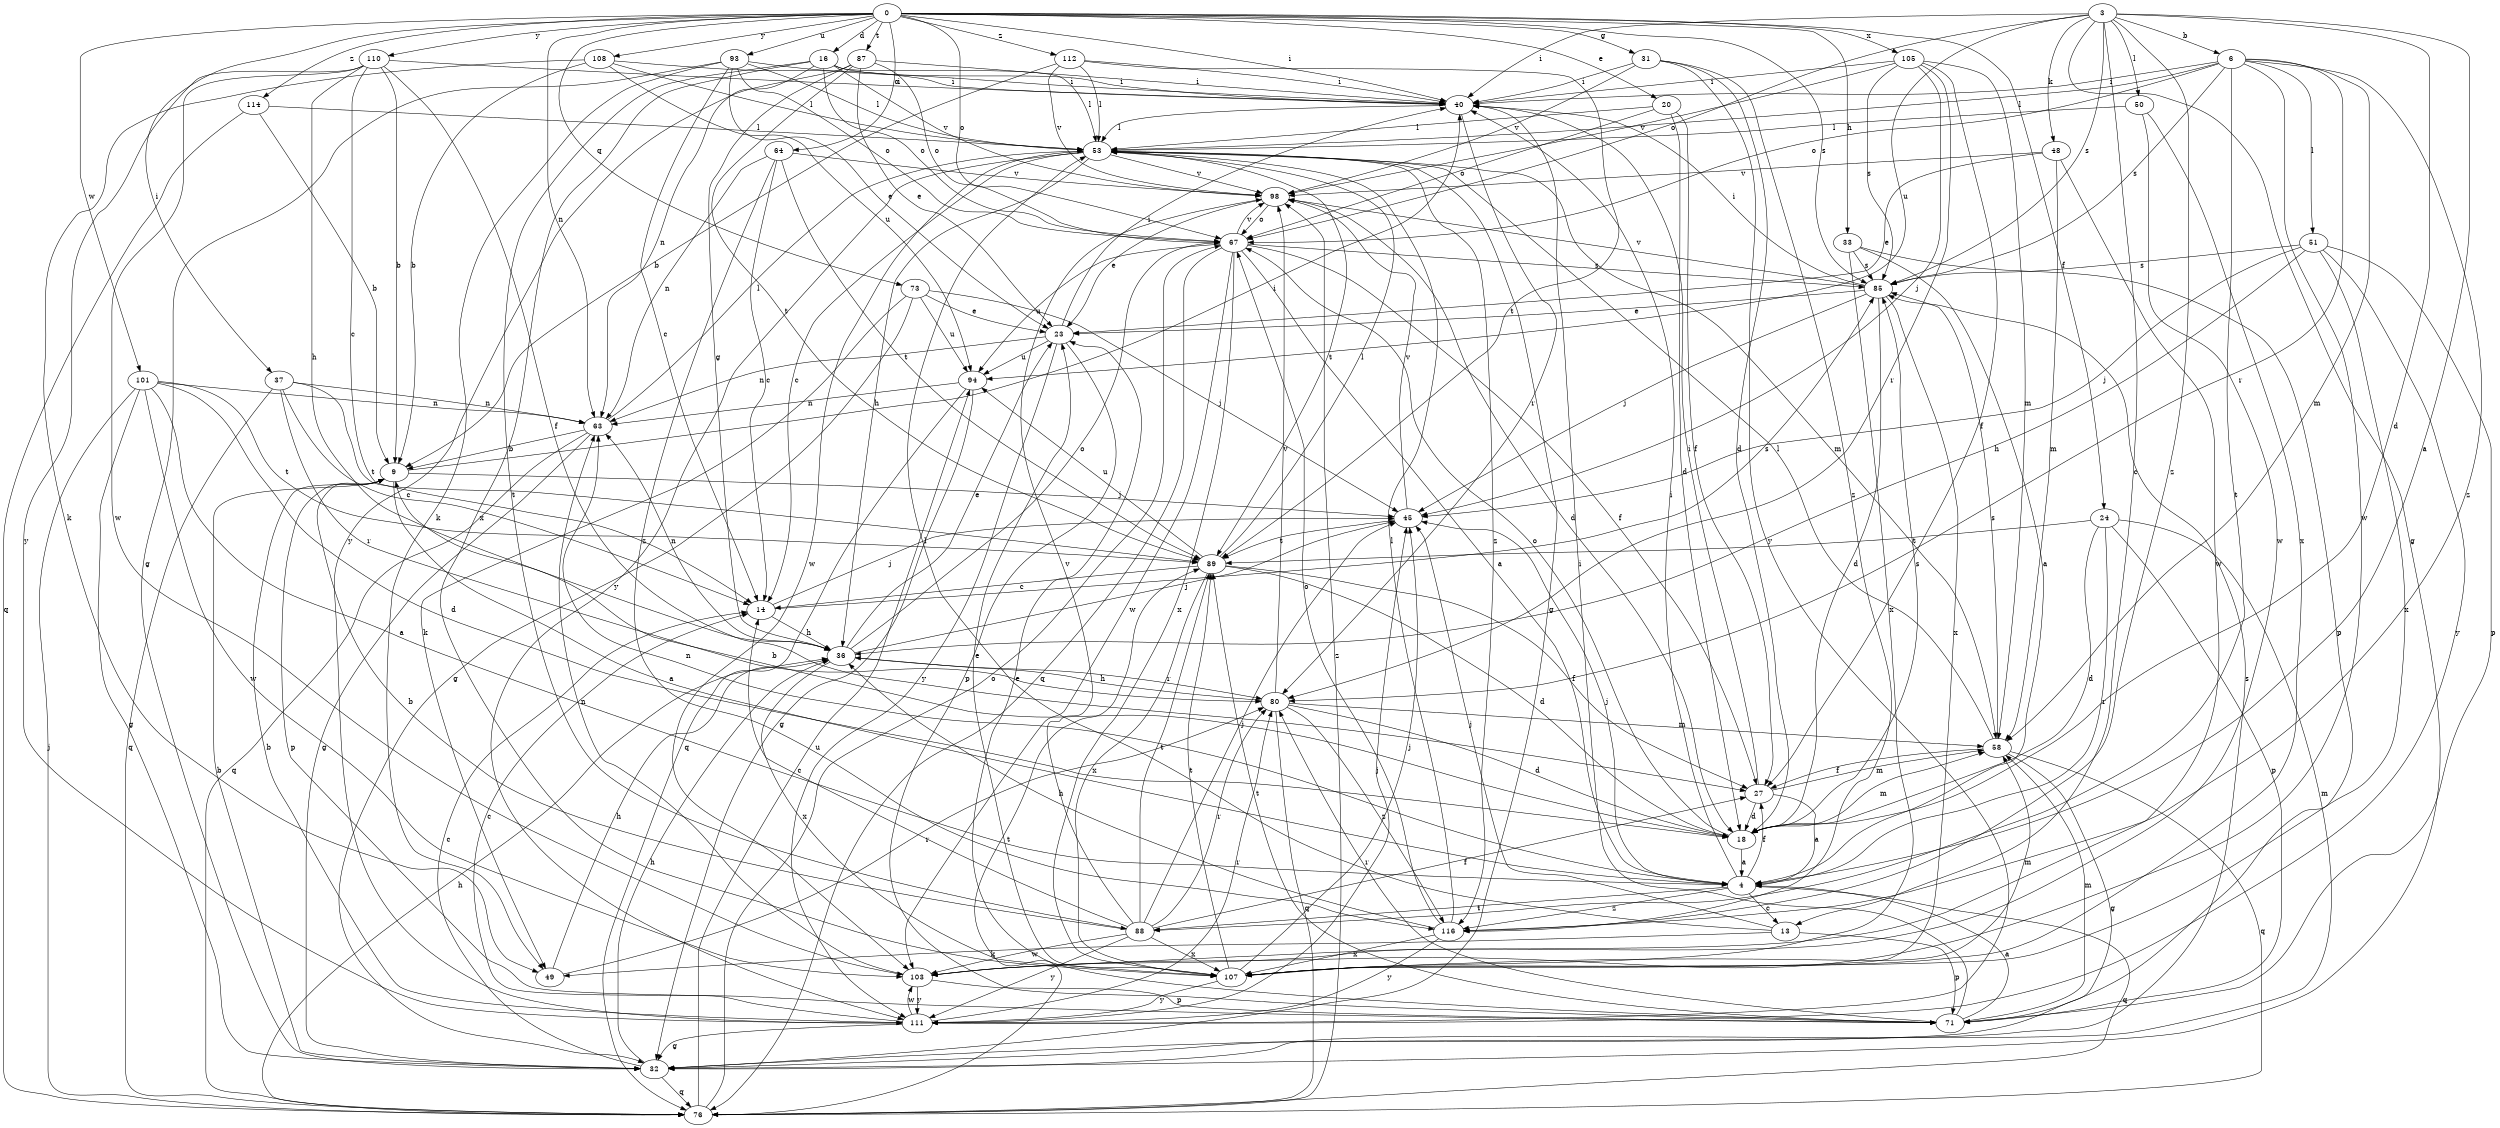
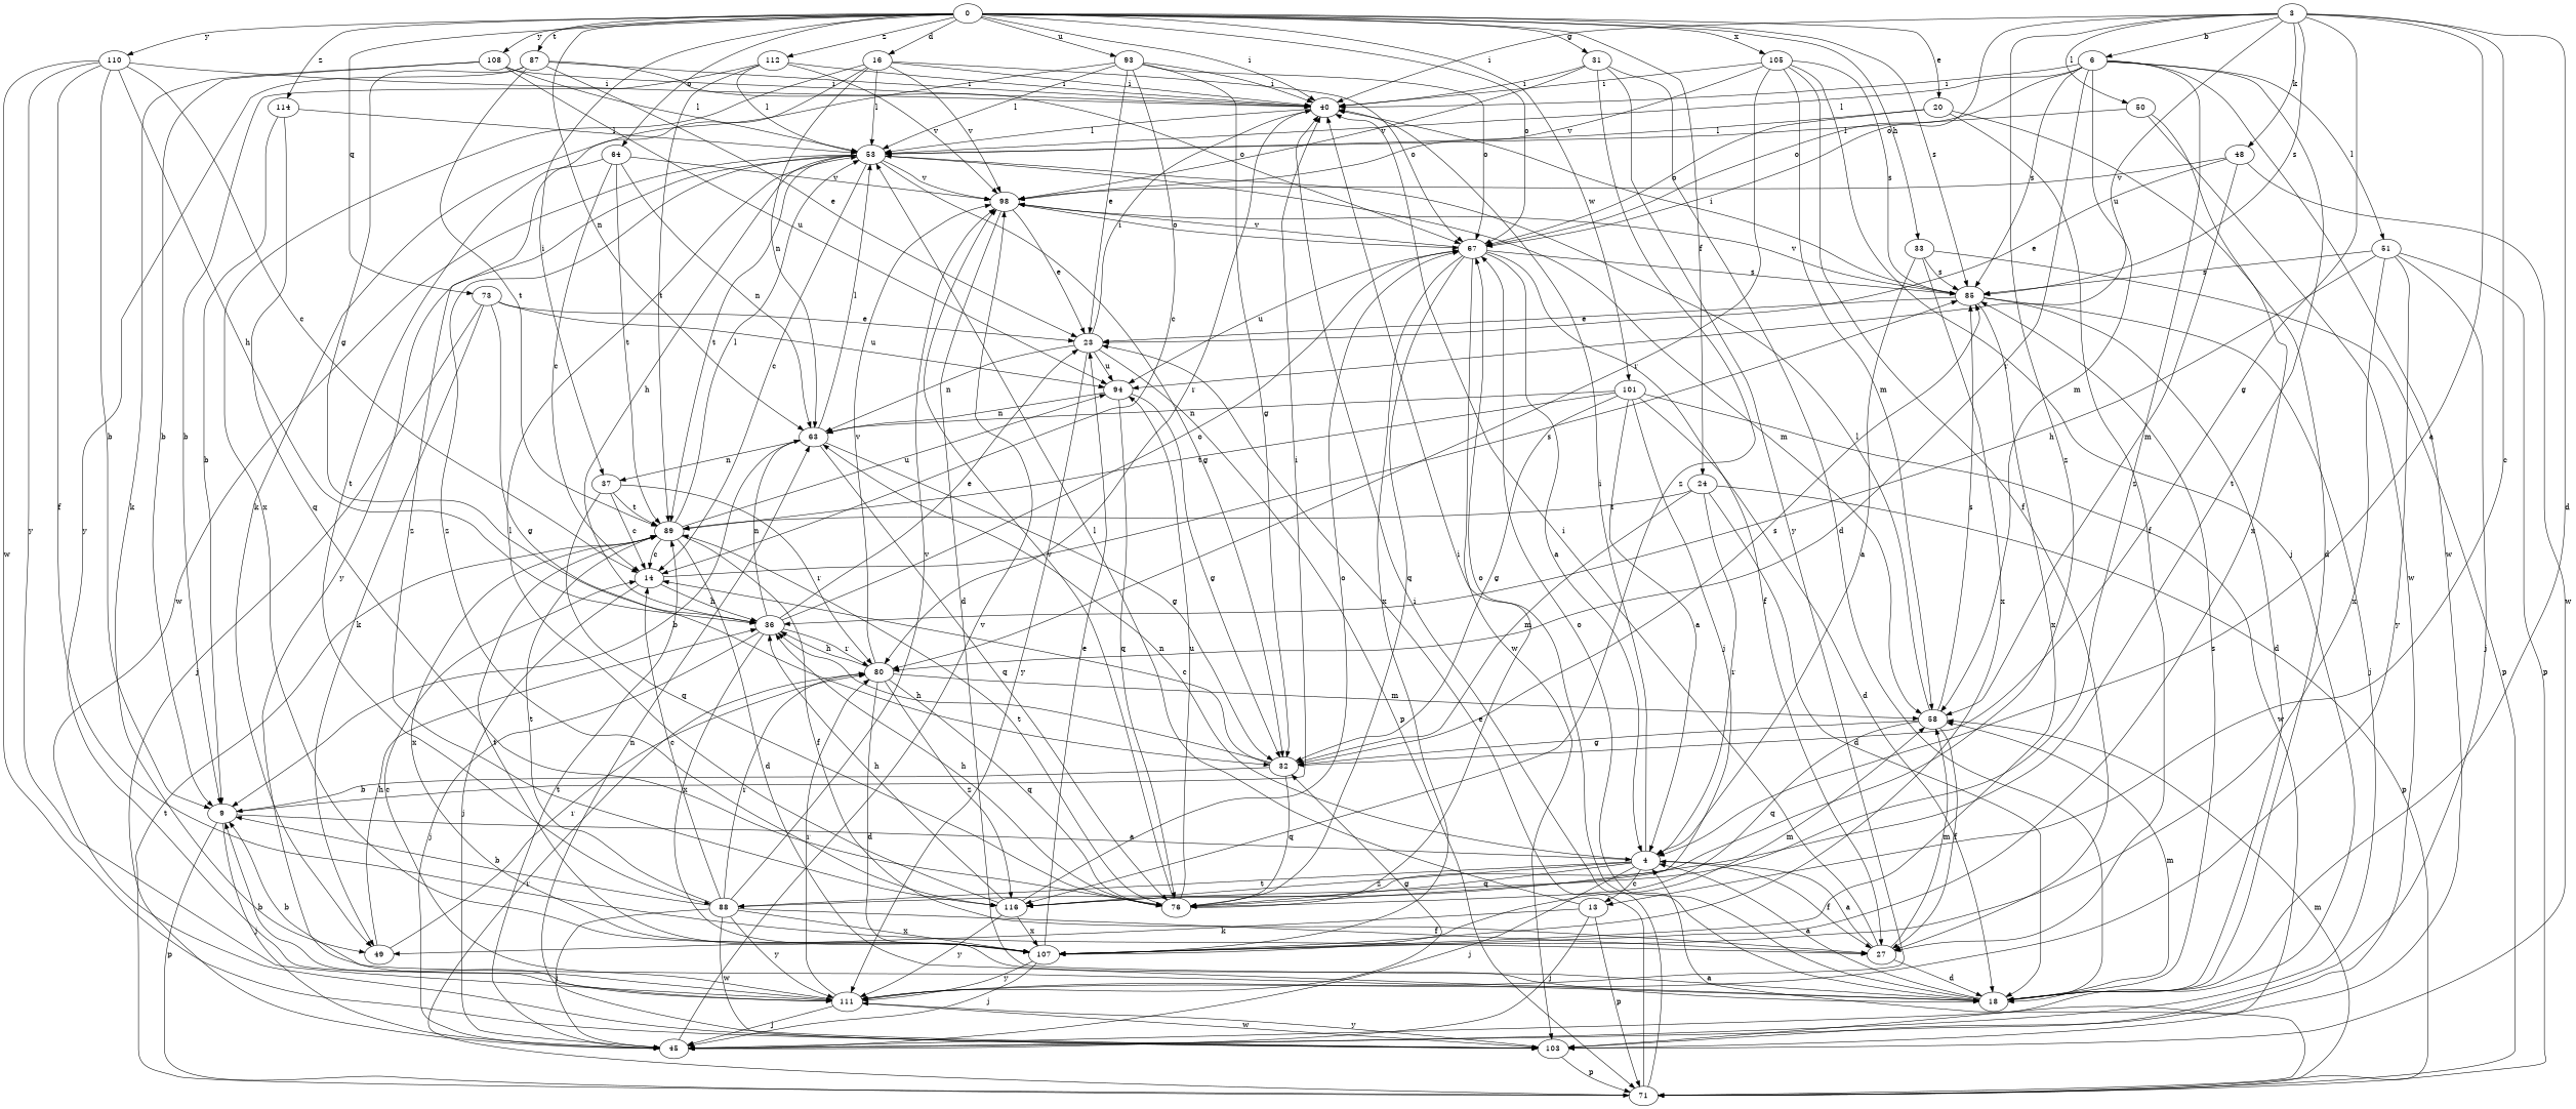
  strict digraph {
    0
    16
    20
    24
    31
    33
    37
    40
    63
    64
    67
    73
    85
    87
    93
    101
    105
    108
    110
    112
    114
    88
    53
    98
    107
    18
    27
    4
    32
    71
    89
    116
    111
    76
    80
    14
    9
    94
    103
    45
    49
    23
    36
    58
    3
    6
    13
    48
    50
    51
    0 -> 16 [label=d]
    0 -> 20 [label=e]
    0 -> 24 [label=f]
    0 -> 31 [label=g]
    0 -> 33 [label=h]
    0 -> 37 [label=i]
    0 -> 40 [label=i]
    0 -> 63 [label=n]
    0 -> 64 [label=o]
    0 -> 67 [label=o]
    0 -> 73 [label=q]
    0 -> 85 [label=s]
    0 -> 87 [label=t]
    0 -> 93 [label=u]
    0 -> 101 [label=w]
    0 -> 105 [label=x]
    0 -> 108 [label=y]
    0 -> 110 [label=y]
    0 -> 112 [label=z]
    0 -> 114 [label=z]
    16 -> 40 [label=i]
    16 -> 63 [label=n]
    16 -> 67 [label=o]
    16 -> 88 [label=t]
    16 -> 53 [label=l]
    16 -> 98 [label=v]
    16 -> 107 [label=x]
    20 -> 67 [label=o]
    20 -> 53 [label=l]
    20 -> 18 [label=d]
    20 -> 27 [label=f]
    24 -> 18 [label=d]
    24 -> 4 [label=r]
    24 -> 32 [label=m]
    24 -> 71 [label=p]
    24 -> 89 [label=t]
    31 -> 40 [label=i]
    31 -> 98 [label=v]
    31 -> 18 [label=d]
    31 -> 116 [label=z]
    31 -> 111 [label=y]
    33 -> 85 [label=s]
    33 -> 107 [label=x]
    33 -> 4 [label=a]
    33 -> 71 [label=p]
-   37 -> 63 [label=n]
+   63 -> 37 [label=n]
    37 -> 89 [label=t]
    37 -> 76 [label=q]
    37 -> 80 [label=r]
    37 -> 14 [label=c]
    40 -> 53 [label=l]
    40 -> 80 [label=r]
    63 -> 53 [label=l]
    63 -> 32 [label=g]
    63 -> 76 [label=q]
    63 -> 9 [label=b]
    64 -> 63 [label=n]
    64 -> 98 [label=v]
    64 -> 89 [label=t]
    64 -> 116 [label=z]
    64 -> 14 [label=c]
    67 -> 85 [label=s]
    67 -> 98 [label=v]
    67 -> 107 [label=x]
    67 -> 27 [label=f]
    67 -> 4 [label=a]
    67 -> 76 [label=q]
    67 -> 94 [label=u]
    67 -> 103 [label=w]
    73 -> 32 [label=g]
    73 -> 94 [label=u]
    73 -> 45 [label=j]
    73 -> 49 [label=k]
    73 -> 23 [label=e]
    85 -> 40 [label=i]
    85 -> 98 [label=v]
    85 -> 107 [label=x]
    85 -> 18 [label=d]
    85 -> 45 [label=j]
    85 -> 23 [label=e]
    87 -> 40 [label=i]
    87 -> 67 [label=o]
    87 -> 89 [label=t]
    87 -> 111 [label=y]
    87 -> 23 [label=e]
    87 -> 36 [label=g]
    93 -> 40 [label=i]
    93 -> 67 [label=o]
    93 -> 53 [label=l]
    93 -> 32 [label=g]
    93 -> 14 [label=c]
    93 -> 49 [label=k]
    93 -> 23 [label=e]
    101 -> 63 [label=n]
    101 -> 18 [label=d]
    101 -> 4 [label=a]
    101 -> 32 [label=g]
    101 -> 89 [label=t]
    101 -> 76 [label=j]
    101 -> 103 [label=w]
    105 -> 40 [label=i]
    105 -> 85 [label=s]
    105 -> 98 [label=v]
    105 -> 27 [label=f]
    105 -> 80 [label=r]
    105 -> 45 [label=j]
    105 -> 58 [label=m]
    108 -> 40 [label=i]
    108 -> 53 [label=l]
    108 -> 9 [label=b]
    108 -> 94 [label=u]
    108 -> 49 [label=k]
    110 -> 40 [label=i]
    110 -> 27 [label=f]
    110 -> 111 [label=y]
    110 -> 14 [label=c]
    110 -> 9 [label=b]
    110 -> 103 [label=w]
    110 -> 36 [label=h]
    112 -> 40 [label=i]
    112 -> 53 [label=l]
    112 -> 98 [label=v]
    112 -> 89 [label=t]
    112 -> 9 [label=b]
    114 -> 53 [label=l]
    114 -> 76 [label=q]
    114 -> 9 [label=b]
    88 -> 98 [label=v]
    88 -> 107 [label=x]
    88 -> 27 [label=f]
    88 -> 89 [label=t]
    88 -> 111 [label=y]
    88 -> 80 [label=r]
    88 -> 14 [label=c]
    88 -> 9 [label=b]
    88 -> 103 [label=w]
    88 -> 45 [label=j]
    53 -> 98 [label=v]
    53 -> 32 [label=g]
    53 -> 89 [label=t]
    53 -> 116 [label=z]
    53 -> 111 [label=y]
    53 -> 14 [label=c]
    53 -> 103 [label=w]
    53 -> 36 [label=h]
    53 -> 58 [label=m]
    98 -> 67 [label=o]
    98 -> 18 [label=d]
    98 -> 23 [label=e]
    107 -> 89 [label=t]
    107 -> 111 [label=y]
    107 -> 45 [label=j]
    107 -> 23 [label=e]
    107 -> 58 [label=m]
+   18 -> 40 [label=i]
    18 -> 67 [label=o]
    18 -> 85 [label=s]
    18 -> 4 [label=a]
    18 -> 9 [label=b]
    18 -> 58 [label=m]
    27 -> 40 [label=i]
    27 -> 18 [label=d]
    27 -> 4 [label=a]
    27 -> 58 [label=m]
    4 -> 40 [label=i]
    4 -> 63 [label=n]
    4 -> 88 [label=t]
    4 -> 27 [label=f]
    4 -> 116 [label=z]
    4 -> 76 [label=q]
    4 -> 45 [label=j]
    4 -> 13 [label=c]
    32 -> 85 [label=s]
    32 -> 76 [label=q]
    32 -> 14 [label=c]
    32 -> 9 [label=b]
    32 -> 36 [label=h]
    71 -> 40 [label=i]
    71 -> 4 [label=a]
    71 -> 89 [label=t]
    71 -> 80 [label=r]
    71 -> 23 [label=e]
    71 -> 58 [label=m]
    89 -> 53 [label=l]
    89 -> 107 [label=x]
    89 -> 18 [label=d]
    89 -> 27 [label=f]
    89 -> 14 [label=c]
    89 -> 94 [label=u]
    116 -> 67 [label=o]
    116 -> 53 [label=l]
    116 -> 107 [label=x]
    116 -> 111 [label=y]
    116 -> 36 [label=h]
    111 -> 32 [label=g]
    111 -> 80 [label=r]
    111 -> 14 [label=c]
    111 -> 9 [label=b]
    111 -> 103 [label=w]
    111 -> 45 [label=j]
    76 -> 67 [label=o]
-   76 -> 98 [label=z]
+   76 -> 98 [label=v]
    76 -> 89 [label=t]
    76 -> 94 [label=u]
    76 -> 36 [label=h]
    80 -> 98 [label=v]
    80 -> 18 [label=d]
    80 -> 116 [label=z]
    80 -> 76 [label=q]
    80 -> 36 [label=h]
    80 -> 58 [label=m]
    14 -> 85 [label=s]
    14 -> 45 [label=j]
    14 -> 36 [label=h]
    9 -> 40 [label=i]
    9 -> 4 [label=a]
    9 -> 71 [label=p]
    9 -> 45 [label=j]
    94 -> 63 [label=n]
    94 -> 32 [label=g]
    94 -> 76 [label=q]
    103 -> 63 [label=n]
    103 -> 71 [label=p]
    103 -> 111 [label=y]
    45 -> 98 [label=v]
    45 -> 89 [label=t]
    49 -> 80 [label=r]
    49 -> 36 [label=h]
    23 -> 40 [label=i]
    23 -> 63 [label=n]
    23 -> 71 [label=p]
    23 -> 111 [label=y]
    23 -> 94 [label=u]
    36 -> 63 [label=n]
    36 -> 67 [label=o]
    36 -> 107 [label=x]
    36 -> 80 [label=r]
    36 -> 45 [label=j]
    36 -> 23 [label=e]
    58 -> 85 [label=s]
    58 -> 53 [label=l]
    58 -> 27 [label=f]
    58 -> 32 [label=g]
    58 -> 76 [label=q]
    3 -> 40 [label=i]
    3 -> 67 [label=o]
    3 -> 85 [label=s]
    3 -> 18 [label=d]
    3 -> 4 [label=a]
    3 -> 32 [label=g]
    3 -> 116 [label=z]
    3 -> 94 [label=u]
    3 -> 6 [label=b]
    3 -> 13 [label=c]
    3 -> 48 [label=k]
    3 -> 50 [label=l]
    6 -> 40 [label=i]
    6 -> 67 [label=o]
    6 -> 85 [label=s]
    6 -> 88 [label=t]
    6 -> 53 [label=l]
    6 -> 116 [label=z]
    6 -> 80 [label=r]
    6 -> 103 [label=w]
    6 -> 58 [label=m]
    6 -> 51 [label=l]
    13 -> 53 [label=l]
    13 -> 71 [label=p]
    13 -> 45 [label=j]
    13 -> 49 [label=k]
    48 -> 98 [label=v]
    48 -> 103 [label=w]
    48 -> 23 [label=e]
    48 -> 58 [label=m]
    50 -> 53 [label=l]
    50 -> 107 [label=x]
    50 -> 103 [label=w]
    51 -> 85 [label=s]
    51 -> 107 [label=x]
    51 -> 71 [label=p]
    51 -> 111 [label=y]
    51 -> 45 [label=j]
    51 -> 36 [label=h]
  }
